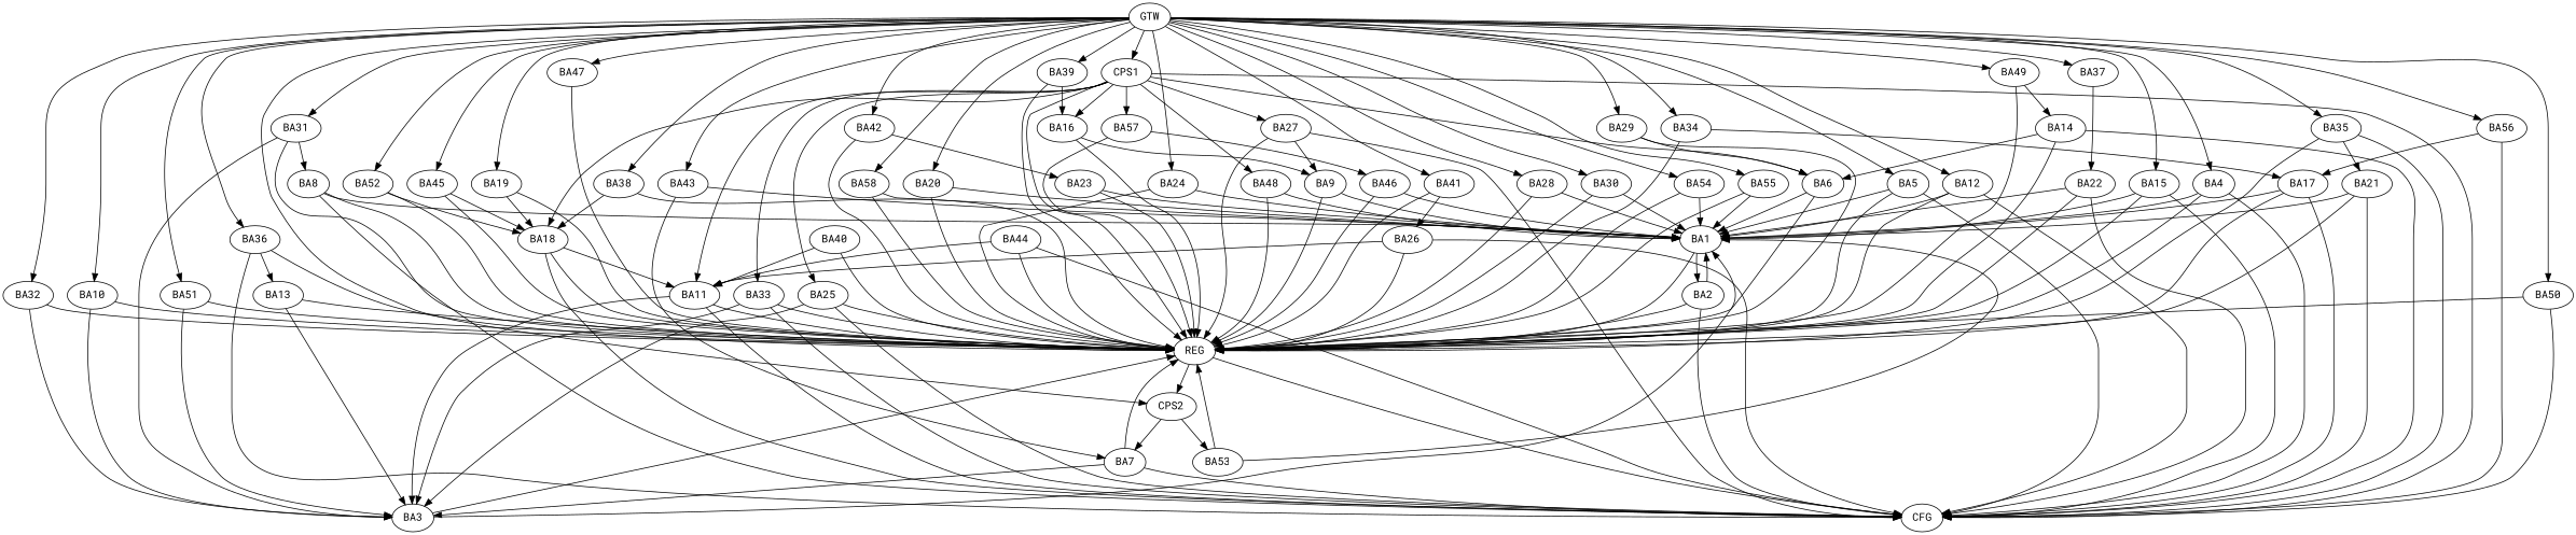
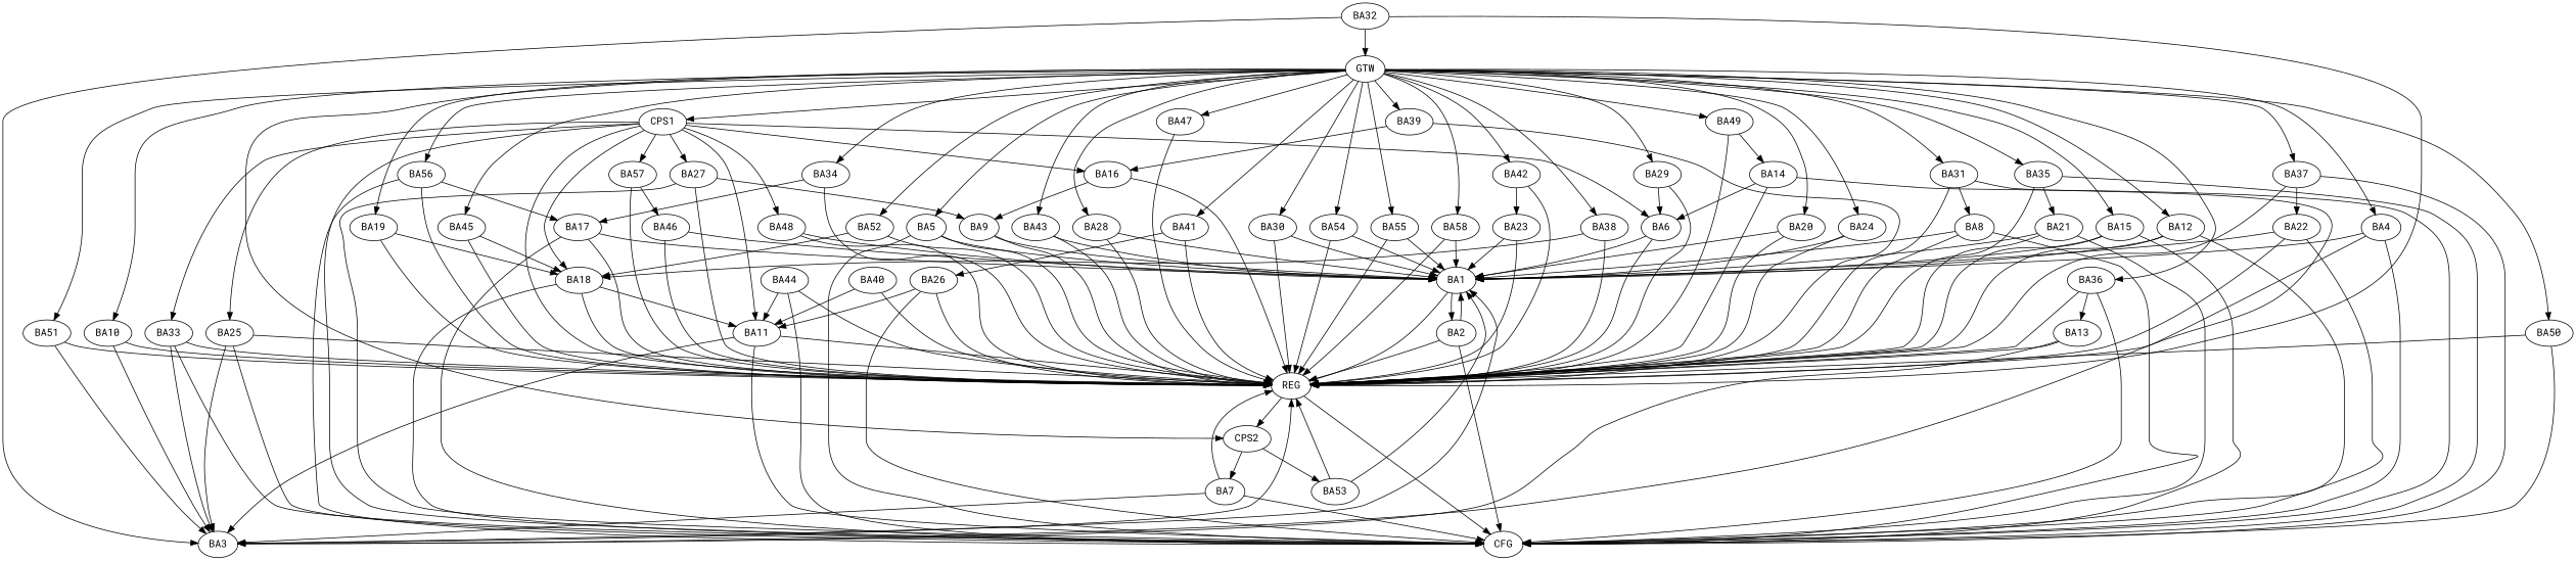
  strict digraph {
    fontname="Roboto Mono"
    node [fontname="Roboto Mono"]
    edge [fontname="Roboto Mono"]
    n1 [label=BA1]
    n2 [label=BA2]
    n3 [label=REG]
    n4 [label=CFG]
    n5 [label=CPS2]
    n6 [label=BA3]
    n7 [label=BA4]
    n8 [label=BA5]
    n9 [label=BA6]
    n10 [label=BA7]
    n11 [label=BA8]
    n12 [label=BA9]
    n13 [label=BA10]
    n14 [label=BA11]
    n15 [label=BA12]
    n16 [label=BA13]
    n17 [label=BA14]
    n18 [label=BA15]
    n19 [label=BA16]
    n20 [label=BA17]
    n21 [label=BA18]
    n22 [label=BA19]
    n23 [label=BA20]
    n24 [label=BA21]
    n25 [label=BA22]
    n26 [label=BA23]
    n27 [label=BA24]
    n28 [label=BA25]
    n29 [label=BA26]
    n30 [label=BA27]
    n31 [label=BA28]
    n32 [label=BA29]
    n33 [label=BA30]
    n34 [label=BA31]
    n35 [label=BA32]
    n36 [label=BA33]
    n37 [label=BA34]
    n38 [label=BA35]
    n39 [label=BA36]
    n40 [label=BA37]
    n41 [label=BA38]
    n42 [label=BA39]
    n43 [label=BA40]
    n44 [label=BA41]
    n45 [label=BA42]
    n46 [label=BA43]
    n47 [label=BA44]
    n48 [label=BA45]
    n49 [label=BA46]
    n50 [label=BA47]
    n51 [label=BA48]
    n52 [label=BA49]
    n53 [label=BA50]
    n54 [label=BA51]
    n55 [label=BA52]
    n56 [label=BA53]
    n57 [label=BA54]
    n58 [label=BA55]
    n59 [label=BA56]
    n60 [label=BA57]
    n61 [label=BA58]
    n62 [label=CPS1]
    n63 [label=GTW]
    n1 -> n2
    n1 -> n3
    n2 -> n1
    n2 -> n3
    n2 -> n4
    n3 -> n4
    n3 -> n5
    n5 -> n10
    n5 -> n56
    n6 -> n1
    n6 -> n3
    n7 -> n1
    n7 -> n3
    n7 -> n4
    n8 -> n1
    n8 -> n3
    n8 -> n4
    n9 -> n1
    n9 -> n3
    n10 -> n3
    n10 -> n4
    n10 -> n6
    n11 -> n1
    n11 -> n3
    n11 -> n4
    n12 -> n1
    n12 -> n3
    n13 -> n3
    n13 -> n6
    n14 -> n3
    n14 -> n4
    n14 -> n6
    n15 -> n1
    n15 -> n3
    n15 -> n4
    n16 -> n3
    n16 -> n6
    n17 -> n3
    n17 -> n4
    n17 -> n9
    n18 -> n1
    n18 -> n3
    n18 -> n4
    n19 -> n3
    n19 -> n12
    n20 -> n1
    n20 -> n3
    n20 -> n4
    n21 -> n3
    n21 -> n4
    n21 -> n14
    n22 -> n3
    n22 -> n21
    n23 -> n1
    n23 -> n3
    n24 -> n1
    n24 -> n3
    n24 -> n4
    n25 -> n1
    n25 -> n3
    n25 -> n4
    n26 -> n1
    n26 -> n3
    n27 -> n1
    n27 -> n3
    n28 -> n3
    n28 -> n4
    n28 -> n6
    n29 -> n3
    n29 -> n4
    n29 -> n14
    n30 -> n3
    n30 -> n4
    n30 -> n12
    n31 -> n1
    n31 -> n3
    n32 -> n3
    n32 -> n9
    n33 -> n1
    n33 -> n3
    n34 -> n3
    n34 -> n6
    n34 -> n11
    n35 -> n3
    n35 -> n6
    n36 -> n3
    n36 -> n4
    n36 -> n6
    n37 -> n3
    n37 -> n20
    n38 -> n3
    n38 -> n4
    n38 -> n24
    n39 -> n3
    n39 -> n4
    n39 -> n16
+   n40 -> n3
+   n40 -> n4
    n40 -> n25
    n41 -> n3
    n41 -> n21
    n42 -> n3
    n42 -> n19
    n43 -> n3
    n43 -> n14
    n44 -> n3
    n44 -> n29
    n45 -> n3
    n45 -> n26
    n46 -> n1
-   n46 -> n10
+   n46 -> n3
    n47 -> n3
    n47 -> n4
    n47 -> n14
    n48 -> n3
    n48 -> n21
    n49 -> n1
    n49 -> n3
    n50 -> n3
    n51 -> n1
    n51 -> n3
    n52 -> n3
    n52 -> n17
    n53 -> n3
    n53 -> n4
    n54 -> n3
    n54 -> n6
    n55 -> n3
    n55 -> n21
    n56 -> n1
    n56 -> n3
    n57 -> n1
    n57 -> n3
    n58 -> n1
    n58 -> n3
+   n59 -> n3
    n59 -> n4
    n59 -> n20
    n60 -> n3
    n60 -> n49
    n61 -> n1
    n61 -> n3
    n62 -> n3
    n62 -> n4
    n62 -> n9
    n62 -> n14
    n62 -> n19
    n62 -> n21
    n62 -> n28
    n62 -> n30
    n62 -> n36
    n62 -> n51
    n62 -> n60
    n63 -> n5
    n63 -> n7
    n63 -> n8
    n63 -> n13
    n63 -> n15
    n63 -> n18
    n63 -> n22
    n63 -> n23
    n63 -> n27
    n63 -> n31
    n63 -> n32
    n63 -> n33
    n63 -> n34
-   n63 -> n35
+   n35 -> n63
    n63 -> n37
    n63 -> n38
    n63 -> n39
    n63 -> n40
    n63 -> n41
    n63 -> n42
    n63 -> n44
    n63 -> n45
    n63 -> n46
    n63 -> n48
    n63 -> n50
    n63 -> n52
    n63 -> n53
    n63 -> n54
    n63 -> n55
    n63 -> n57
    n63 -> n58
    n63 -> n59
    n63 -> n61
    n63 -> n62
  }
